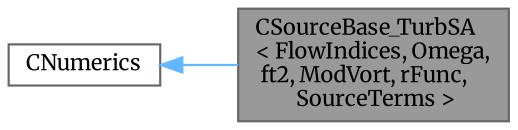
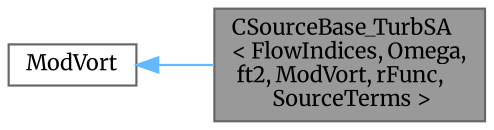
  digraph {
    rankdir=LR
    fontname=Merriweather
    node [color=gray40 fontname=Merriweather fontsize=10 shape=box style=filled]
    n1 [fillcolor=grey60 fontcolor=black height=0.2 label="CSourceBase_TurbSA\l\< FlowIndices, Omega,\l ft2, ModVort, rFunc,\l SourceTerms \>" width=0.4]
-   n2 [fillcolor=white height=0.2 label=CNumerics width=0.4]
+   n2 [fillcolor=white height=0.2 label=ModVort width=0.4]
    n2 -> n1 [color=steelblue1 dir=back fontname=Merriweather fontsize=10 labelfontname=Helvetica labelfontsize=10 style=solid]
  }
